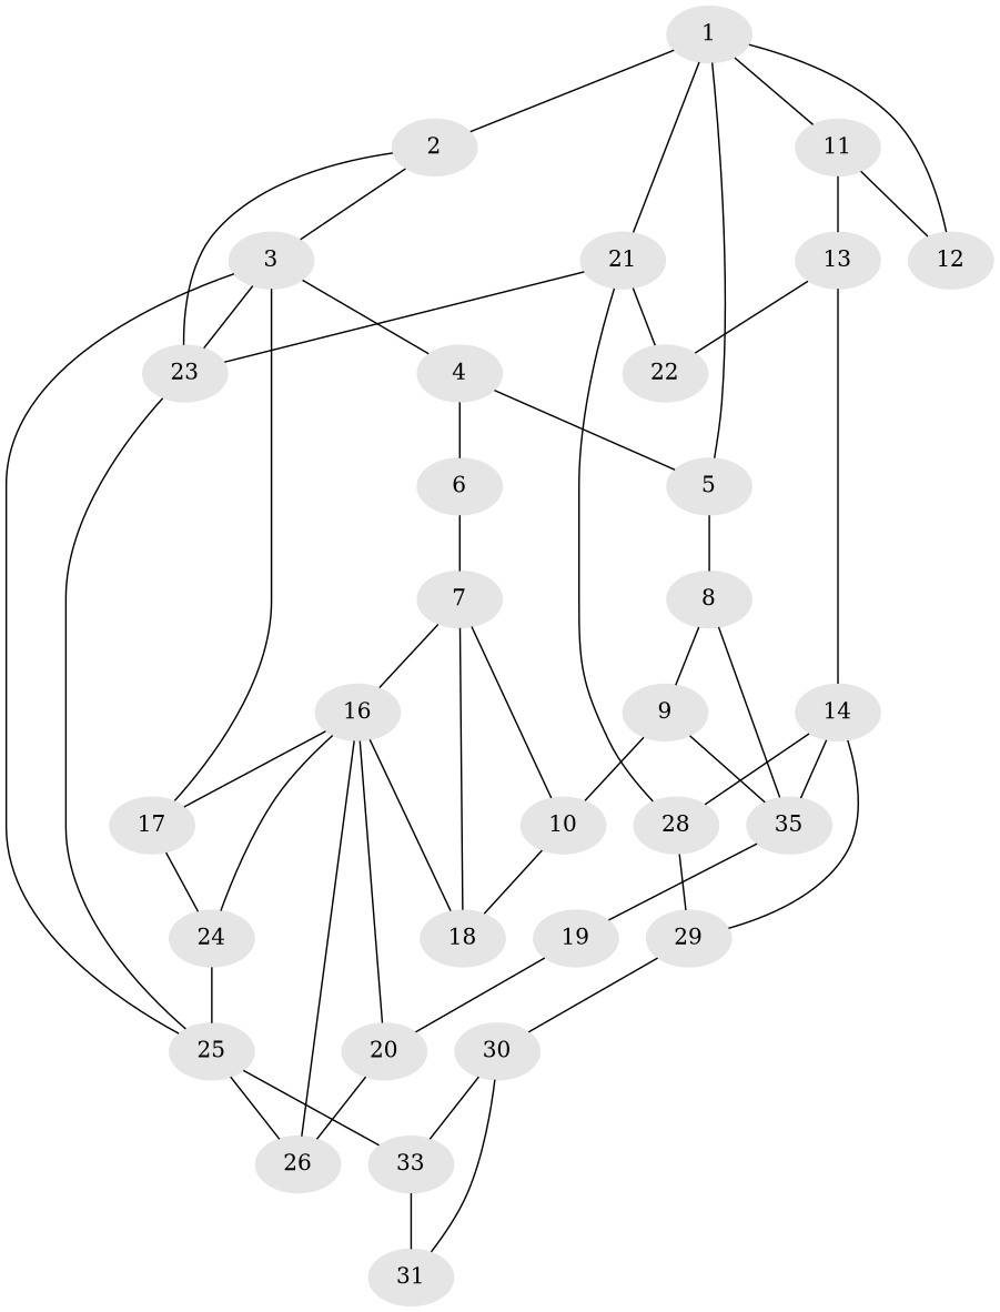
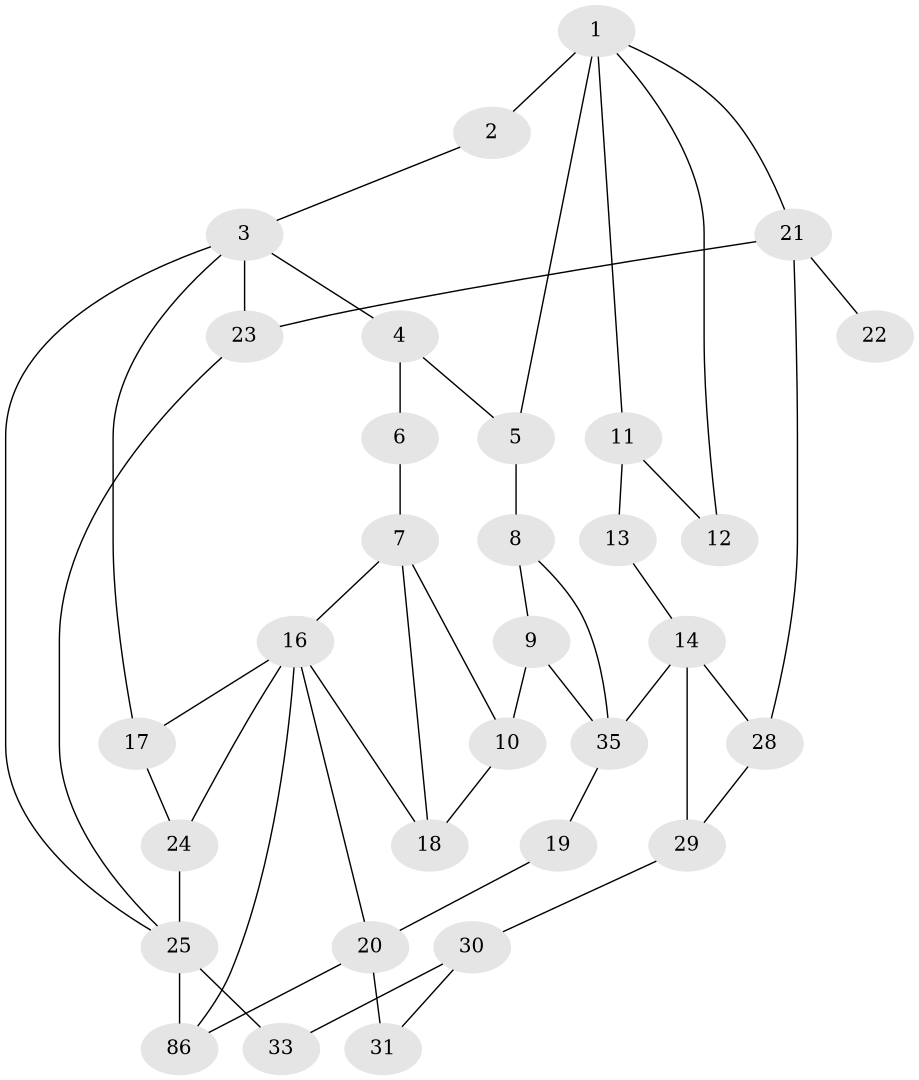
  graph {
    fontname="DejaVu Serif"
    node [color=gray90 fontname="DejaVu Serif" style=filled]
    edge [fontname="DejaVu Serif" weight=1.0]
    1
    2
    5
    11
    12
    21
    3
    23
    8
    13
    22
    28
    4
    17
    25
    6
    7
    24
-   26
+   26 [label=86]
    n20 [label=33]
    9
    n22 [label=35]
    10
    16
    18
    20
    19
    14
    29
    30
    31
    1 -- 2 [weight=2.0]
    1 -- 5
    1 -- 11
    1 -- 12
    1 -- 21
    2 -- 3
-   2 -- 23
    5 -- 8
    11 -- 12 [weight=2.0]
    11 -- 13 [weight=2.0]
    21 -- 23
    21 -- 22
    21 -- 28
    3 -- 23
    3 -- 4
    3 -- 17
    3 -- 25
    23 -- 25
    8 -- 9
    8 -- n22
-   13 -- 22 [weight=2.0]
    13 -- 14 [weight=2.0]
    28 -- 29
    4 -- 5
    4 -- 6 [weight=2.0]
    17 -- 24
    25 -- 26
    25 -- n20 [weight=2.0]
    6 -- 7 [weight=2.0]
    7 -- 10
    7 -- 16
    7 -- 18
    24 -- 25
    9 -- n22
    9 -- 10
    n22 -- 19
    10 -- 18
    16 -- 17
    16 -- 24
    16 -- 26
    16 -- 18
    16 -- 20
    20 -- 26
-   n20 -- 31 [weight=2.0]
+   20 -- 31 [weight=2.0]
    19 -- 20
    14 -- 28
    14 -- n22 [weight=2.0]
    14 -- 29
    29 -- 30
    30 -- n20
    30 -- 31
  }
